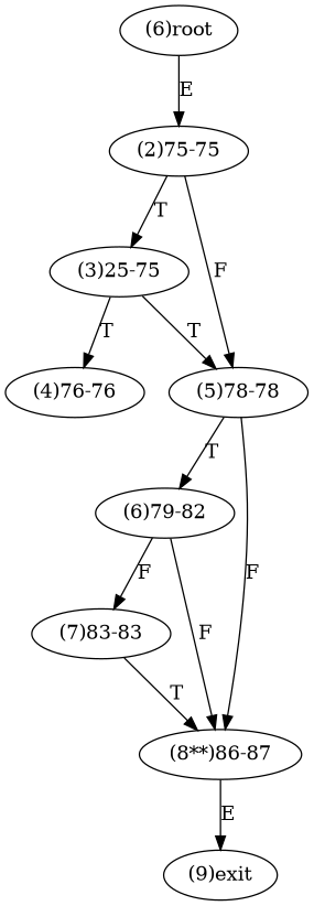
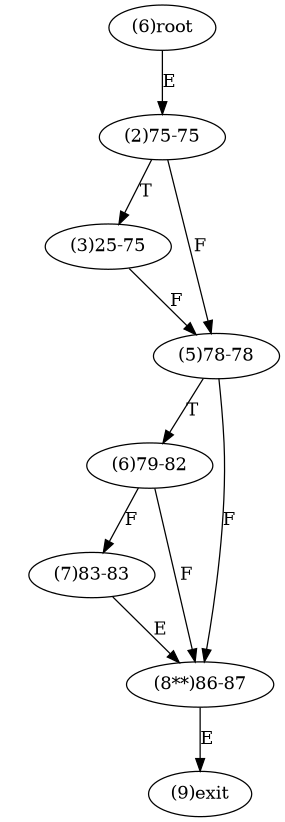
  digraph {
    n1 [label="(6)root"]
    n2 [label="(2)75-75"]
    n3 [label="(3)25-75"]
    n4 [label="(5)78-78"]
-   n5 [label="(4)76-76"]
    n6 [label="(6)79-82"]
    n7 [label="(8**)86-87"]
    n8 [label="(7)83-83"]
    n9 [label="(9)exit"]
    n1 -> n2 [label=E]
    n2 -> n3 [label=T]
    n2 -> n4 [label=F]
-   n3 -> n4 [label=T]
-   n3 -> n5 [label=T]
+   n3 -> n4 [label=F]
    n4 -> n6 [label=T]
    n4 -> n7 [label=F]
    n6 -> n7 [label=F]
    n6 -> n8 [label=F]
    n7 -> n9 [label=E]
-   n8 -> n7 [label=T]
+   n8 -> n7 [label=E]
  }
